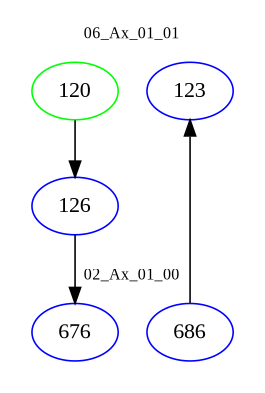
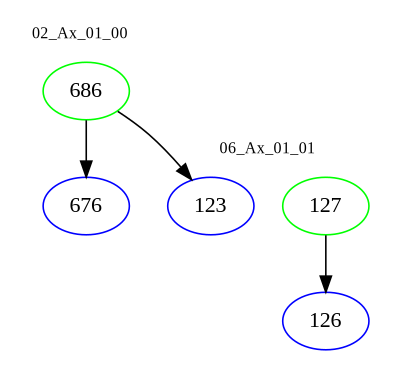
  digraph {
    fontname="Liberation Serif"
    node [color=blue fontname="Liberation Serif"]
    edge [color=black fontname="Liberation Serif"]
-   n1 [label=686]
+   n1 [color=green label=686]
    n2 [label=676]
-   n3 [color=green label=120]
+   n3 [color=green label=127]
    n4 [label=126]
    n5 [label=123]
    subgraph cluster_1 {
      color=white
      fontsize=10
      label="02_Ax_01_00"
      n1
      n2
    }
    subgraph cluster_2 {
      color=white
      fontsize=10
      label="06_Ax_01_01"
      n3
      n4
      n5
    }
-   n4 -> n2
+   n1 -> n2
    n1 -> n5
    n3 -> n4
  }
